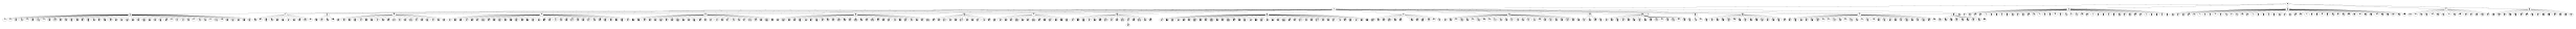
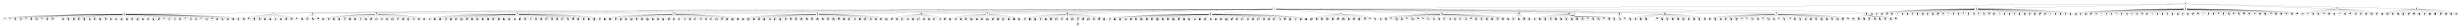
  graph {
    0
    1
    2
    3
    4
    5
    6
    7
    8
    9
    10
    11
    12
    13
    14
    15
    16
    17
    18
    19
    20
    21
    22
    23
    24
    25
    26
    27
    28
    29
    30
    31
    32
    33
    34
    35
    36
    37
    38
    39
    40
    41
    42
    43
    44
    45
    46
    47
    48
    49
    50
    51
    52
    53
    54
    55
    56
    57
    58
    59
    60
    61
    62
    63
    64
    65
    66
    67
    68
    69
    70
    71
    72
    73
    74
    75
    76
    77
    78
    79
    80
    81
    82
    83
    84
    85
    86
    87
    88
    89
    90
    91
    92
    93
    94
    95
    96
    97
    98
    99
    100
    101
    102
    103
    104
    105
    106
    107
    108
    109
    110
    111
    112
    113
    114
    115
    116
    117
    118
    119
    120
    121
    122
    123
    124
    128
    130
    131
    132
    133
    134
    129
    136
    137
    138
    135
    139
    125
    126
    127
    140
    141
    142
    143
    144
    145
    146
    147
    148
    149
-   150
    151
    152
    153
    154
    155
    156
    157
    158
    159
    160
    161
    162
    163
    164
    165
    166
    167
    168
    169
    170
    171
    172
    173
    174
    175
    176
    177
    178
    179
    180
    181
    182
    183
    184
    192
    194
    195
    193
    185
    186
    187
    188
    189
    190
    191
    196
    197
    198
    199
    200
    201
    202
    203
    204
    205
    206
    n208 [label=507]
    208
    209
    210
    211
    212
    213
    214
    215
    216
    217
    218
    220
    221
    222
    223
    224
    n225 [label=625]
    227
    228
    229
    230
    231
    232
    233
    234
    235
    236
    237
    238
    239
    240
    241
    242
    243
    244
    245
    246
    247
    248
    249
    250
    251
    252
    253
    254
    256
    258
    259
    260
    261
    262
    257
    264
    265
    266
    267
    268
    269
    270
    271
    272
    273
    274
    275
    276
    277
    278
    279
    280
    263
    255
    281
    282
    283
    284
    285
    286
    287
    288
    289
    290
    291
    292
    293
    294
    295
    296
    297
    298
    299
    300
    301
    302
    303
    304
    305
    306
    307
    308
    309
    310
    311
    312
    313
    314
    315
    316
    317
    318
    319
    320
    322
    323
    324
    325
    326
    321
    328
    329
    330
    327
    332
    333
    331
    334
    335
    336
    337
    338
    339
    340
    341
    342
    343
    344
    345
    346
    348
    349
+   350
    384
    386
    387
    388
    385
    351
    352
    353
    354
    355
    356
    357
    358
    359
    360
    361
    362
    363
    364
    365
    366
    367
    368
    369
    370
    371
    372
    373
    374
    375
    376
    377
    378
    379
    380
    381
    382
    383
    389
    390
    391
    392
    393
    394
+   395
    396
    397
    398
    399
    400
    401
    402
    403
    404
    405
    406
    407
    408
    409
    410
    411
    412
    413
    414
    415
    416
    417
    418
    419
    420
    421
    422
    423
    424
    425
    426
    427
    428
    429
    430
    431
    432
    433
    434
    435
    436
    437
    438
    439
    440
    441
    442
    443
    444
    445
    446
    448
    447
    450
    451
    452
    453
-   454
    449
    456
    457
    458
    455
    460
    461
    462
    463
    459
    464
    465
    466
    467
    468
    469
    470
    471
    472
    473
    474
    475
    476
    477
    478
    479
    480
    481
    482
    483
    484
    485
    486
    487
    488
    489
    490
    491
    492
    493
    494
    495
    496
    497
    498
    499
    347
    0 -- 1
    0 -- 2
    0 -- 3
    0 -- 4
    0 -- 5
    1 -- 6
    1 -- 7
    1 -- 8
    1 -- 9
    1 -- 10
    1 -- 11
    1 -- 12
    1 -- 13
    1 -- 14
    1 -- 15
    1 -- 16
    1 -- 17
    1 -- 18
    1 -- 19
    1 -- 20
    1 -- 21
    1 -- 22
    1 -- 23
    1 -- 24
    1 -- 25
    1 -- 26
    2 -- 27
    2 -- 28
    2 -- 29
    2 -- 30
    2 -- 31
    2 -- 32
    2 -- 33
    2 -- 34
    2 -- 35
    2 -- 36
    2 -- 37
    2 -- 38
    2 -- 39
    2 -- 40
    2 -- 41
    2 -- 42
    2 -- 43
    2 -- 44
    2 -- 45
    2 -- 46
    2 -- 47
    2 -- 48
    2 -- 49
    2 -- 50
    2 -- 51
    2 -- 52
    2 -- 53
    2 -- 54
    2 -- 55
    2 -- 56
    2 -- 57
    2 -- 58
    2 -- 59
    2 -- 60
    2 -- 61
    2 -- 62
    2 -- 63
    2 -- 64
    2 -- 65
    3 -- 66
    3 -- 67
    3 -- 68
    3 -- 69
    3 -- 70
    3 -- 71
    3 -- 72
    3 -- 73
    3 -- 74
    3 -- 75
    3 -- 76
    3 -- 77
    3 -- 78
    3 -- 79
    3 -- 80
    3 -- 81
    3 -- 82
    3 -- 83
    3 -- 84
    3 -- 85
    3 -- 86
    3 -- 87
    3 -- 88
    3 -- 89
    3 -- 90
    3 -- 91
    3 -- 92
    3 -- 93
    3 -- 94
    3 -- 95
    3 -- 96
    3 -- 97
    3 -- 98
    3 -- 99
    3 -- 100
    3 -- 101
    3 -- 102
    3 -- 103
    3 -- 104
    3 -- 105
    3 -- 106
    3 -- 107
    3 -- 108
    3 -- 109
    4 -- 110
    4 -- 111
    4 -- 112
    4 -- 113
    4 -- 114
    4 -- 115
    4 -- 116
    4 -- 117
    4 -- 118
    4 -- 119
    4 -- 120
    4 -- 121
    4 -- 122
    4 -- 123
    4 -- 124
    5 -- 128
    5 -- 130
    5 -- 131
    5 -- 132
    5 -- 133
    5 -- 134
    5 -- 129
    5 -- 136
    5 -- 137
    5 -- 138
    5 -- 135
    5 -- 139
    5 -- 125
    5 -- 126
    5 -- 127
    6 -- 140
    6 -- 141
    6 -- 142
    6 -- 143
    6 -- 144
    6 -- 145
    6 -- 146
    6 -- 147
    6 -- 148
    6 -- 149
-   6 -- 150
    6 -- 151
    6 -- 152
    6 -- 153
    6 -- 154
    6 -- 155
    6 -- 156
    6 -- 157
    6 -- 158
    6 -- 159
    6 -- 160
    6 -- 161
    6 -- 162
    6 -- 163
    6 -- 164
    6 -- 165
    6 -- 166
    6 -- 167
    6 -- 168
    6 -- 169
    6 -- 170
    6 -- 171
    6 -- 172
    6 -- 173
    6 -- 174
    6 -- 175
    6 -- 176
    6 -- 177
    6 -- 178
    6 -- 179
    6 -- 180
    6 -- 181
    6 -- 182
    6 -- 183
    6 -- 184
    7 -- 192
    7 -- 194
    7 -- 195
    7 -- 193
    7 -- 185
    7 -- 186
    7 -- 187
    7 -- 188
    7 -- 189
    7 -- 190
    7 -- 191
    8 -- 196
    8 -- 197
    8 -- 198
    8 -- 199
    9 -- 200
    9 -- 201
    9 -- 202
    9 -- 203
    9 -- 204
    9 -- 205
    9 -- 206
    9 -- n208
    9 -- 208
    9 -- 209
    9 -- 210
    9 -- 211
    9 -- 212
    9 -- 213
    9 -- 214
    9 -- 215
    9 -- 216
    9 -- 217
    9 -- 218
    9 -- 220
    10 -- 221
    10 -- 222
    10 -- 223
    10 -- 224
    10 -- n225
    10 -- 227
    10 -- 228
    10 -- 229
    10 -- 230
    10 -- 231
    10 -- 232
    10 -- 233
    10 -- 234
    10 -- 235
    10 -- 236
    10 -- 237
    10 -- 238
    10 -- 239
    10 -- 240
    10 -- 241
    10 -- 242
    10 -- 243
    10 -- 244
    10 -- 245
    10 -- 246
    10 -- 247
    10 -- 248
    10 -- 249
    10 -- 250
    10 -- 251
    10 -- 252
    10 -- 253
    10 -- 254
    11 -- 256
    11 -- 258
    11 -- 259
    11 -- 260
    11 -- 261
    11 -- 262
    11 -- 257
    11 -- 264
    11 -- 265
    11 -- 266
    11 -- 267
    11 -- 268
    11 -- 269
    11 -- 270
    11 -- 271
    11 -- 272
    11 -- 273
    11 -- 274
    11 -- 275
    11 -- 276
    11 -- 277
    11 -- 278
    11 -- 279
    11 -- 280
    11 -- 263
    11 -- 255
    12 -- 281
    12 -- 282
    12 -- 283
    12 -- 284
    12 -- 285
    12 -- 286
    12 -- 287
    12 -- 288
    12 -- 289
    12 -- 290
    12 -- 291
    12 -- 292
    12 -- 293
    12 -- 294
    12 -- 295
    12 -- 296
    12 -- 297
    12 -- 298
    12 -- 299
    12 -- 300
    12 -- 301
    12 -- 302
    12 -- 303
    12 -- 304
    12 -- 305
    12 -- 306
    12 -- 307
    12 -- 308
    13 -- 309
    13 -- 310
    13 -- 311
    13 -- 312
    13 -- 313
    13 -- 314
    13 -- 315
    13 -- 316
    13 -- 317
    13 -- 318
    13 -- 319
    14 -- 320
    14 -- 322
    14 -- 323
    14 -- 324
    14 -- 325
    14 -- 326
    14 -- 321
    14 -- 328
    14 -- 329
    14 -- 330
    14 -- 327
    14 -- 332
    14 -- 333
    14 -- 331
    15 -- 334
    15 -- 335
    15 -- 336
    15 -- 337
    15 -- 338
    15 -- 339
    15 -- 340
    15 -- 341
    15 -- 342
    15 -- 343
    15 -- 344
    15 -- 345
    15 -- 346
    15 -- 348
    15 -- 349
+   15 -- 350
    16 -- 384
    16 -- 386
    16 -- 387
    16 -- 388
    16 -- 385
    16 -- 351
    16 -- 352
    16 -- 353
    16 -- 354
    16 -- 355
    16 -- 356
    16 -- 357
    16 -- 358
    16 -- 359
    16 -- 360
    16 -- 361
    16 -- 362
    16 -- 363
    16 -- 364
    16 -- 365
    16 -- 366
    16 -- 367
    16 -- 368
    16 -- 369
    16 -- 370
    16 -- 371
    16 -- 372
    16 -- 373
    16 -- 374
    16 -- 375
    16 -- 376
    16 -- 377
    16 -- 378
    16 -- 379
    16 -- 380
    16 -- 381
    16 -- 382
    16 -- 383
    17 -- 389
    17 -- 390
    17 -- 391
    17 -- 392
    17 -- 393
    17 -- 394
+   17 -- 395
    17 -- 396
    17 -- 397
    17 -- 398
    17 -- 399
    17 -- 400
    17 -- 401
    18 -- 402
    18 -- 403
    18 -- 404
    18 -- 405
    18 -- 406
    18 -- 407
    18 -- 408
    18 -- 409
    18 -- 410
    18 -- 411
    18 -- 412
    18 -- 413
    18 -- 414
    18 -- 415
    18 -- 416
    18 -- 417
    18 -- 418
    18 -- 419
    18 -- 420
    18 -- 421
    18 -- 422
    18 -- 423
    18 -- 424
    18 -- 425
    18 -- 426
    19 -- 427
    19 -- 428
    19 -- 429
    19 -- 430
    20 -- 431
    20 -- 432
    20 -- 433
    20 -- 434
    20 -- 435
    20 -- 436
    20 -- 437
    20 -- 438
    20 -- 439
    20 -- 440
    20 -- 441
    20 -- 442
    20 -- 443
    20 -- 444
    20 -- 445
    20 -- 446
    22 -- 448
    22 -- 447
    23 -- 450
    23 -- 451
    23 -- 452
    23 -- 453
-   23 -- 454
    23 -- 449
    23 -- 456
    23 -- 457
    23 -- 458
    23 -- 455
    23 -- 460
    23 -- 461
    23 -- 462
    23 -- 463
    23 -- 459
    24 -- 464
    24 -- 465
    24 -- 466
    24 -- 467
    24 -- 468
    24 -- 469
    24 -- 470
    24 -- 471
    24 -- 472
    24 -- 473
    24 -- 474
    24 -- 475
    24 -- 476
    24 -- 477
    24 -- 478
    24 -- 479
    24 -- 480
    24 -- 481
    24 -- 482
    24 -- 483
    24 -- 484
    24 -- 485
    24 -- 486
    24 -- 487
    24 -- 488
    24 -- 489
    24 -- 490
    25 -- 491
    25 -- 492
    25 -- 493
    25 -- 494
    25 -- 495
    25 -- 496
    25 -- 497
    25 -- 498
    25 -- 499
    344 -- 347
  }
